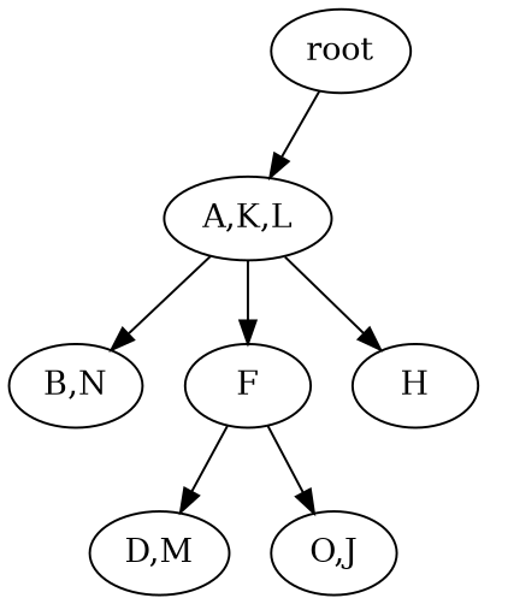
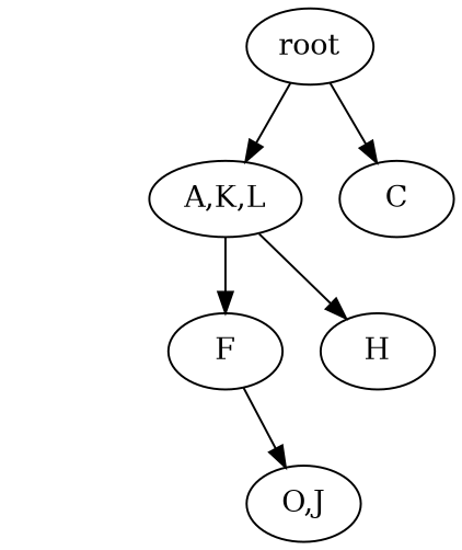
  strict digraph {
    n1 [label=root]
    n2 [label="A,K,L"]
-   n4 [label="B,N"]
+   n3 [label=C]
    n5 [label=F]
    n6 [label=H]
-   n7 [label="D,M"]
    n8 [label="O,J"]
    n1 -> n2
-   n2 -> n4
+   n1 -> n3
    n2 -> n5
    n2 -> n6
-   n5 -> n7
    n5 -> n8
  }
